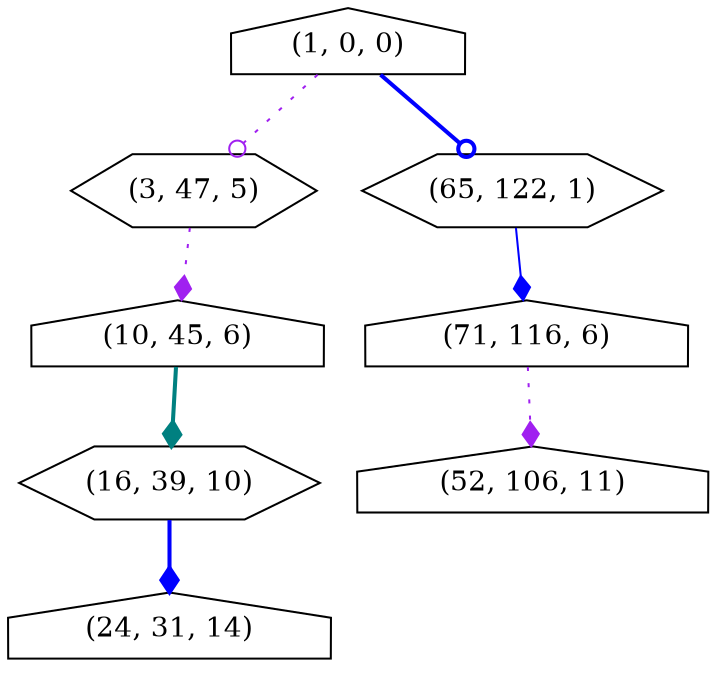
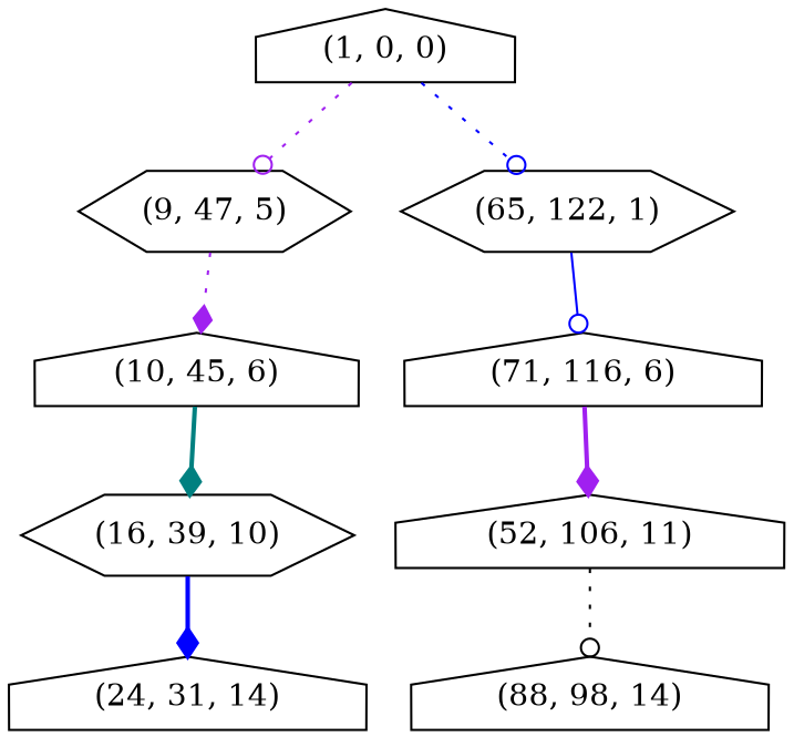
  digraph {
    node [shape=house]
    edge [arrowhead=odot color=purple style=dotted]
    n1 [label="(1, 0, 0)"]
-   "(9, 47, 5)" [shape=hexagon label="(3, 47, 5)"]
+   "(9, 47, 5)" [shape=hexagon]
    "(65, 122, 1)" [shape=hexagon]
    "(10, 45, 6)"
    "(71, 116, 6)"
    "(16, 39, 10)" [shape=hexagon]
    "(24, 31, 14)"
    n8 [label="(52, 106, 11)"]
+   "(88, 98, 14)"
    n1 -> "(9, 47, 5)"
-   n1 -> "(65, 122, 1)" [color=blue style=bold]
+   n1 -> "(65, 122, 1)" [color=blue]
    "(9, 47, 5)" -> "(10, 45, 6)" [arrowhead=diamond]
-   "(65, 122, 1)" -> "(71, 116, 6)" [arrowhead=diamond color=blue style=solid]
+   "(65, 122, 1)" -> "(71, 116, 6)" [color=blue style=solid]
    "(10, 45, 6)" -> "(16, 39, 10)" [arrowhead=diamond color=teal style=bold]
-   "(71, 116, 6)" -> n8 [arrowhead=diamond]
+   "(71, 116, 6)" -> n8 [arrowhead=diamond style=bold]
    "(16, 39, 10)" -> "(24, 31, 14)" [arrowhead=diamond color=blue style=bold]
+   n8 -> "(88, 98, 14)" [color=black]
  }
